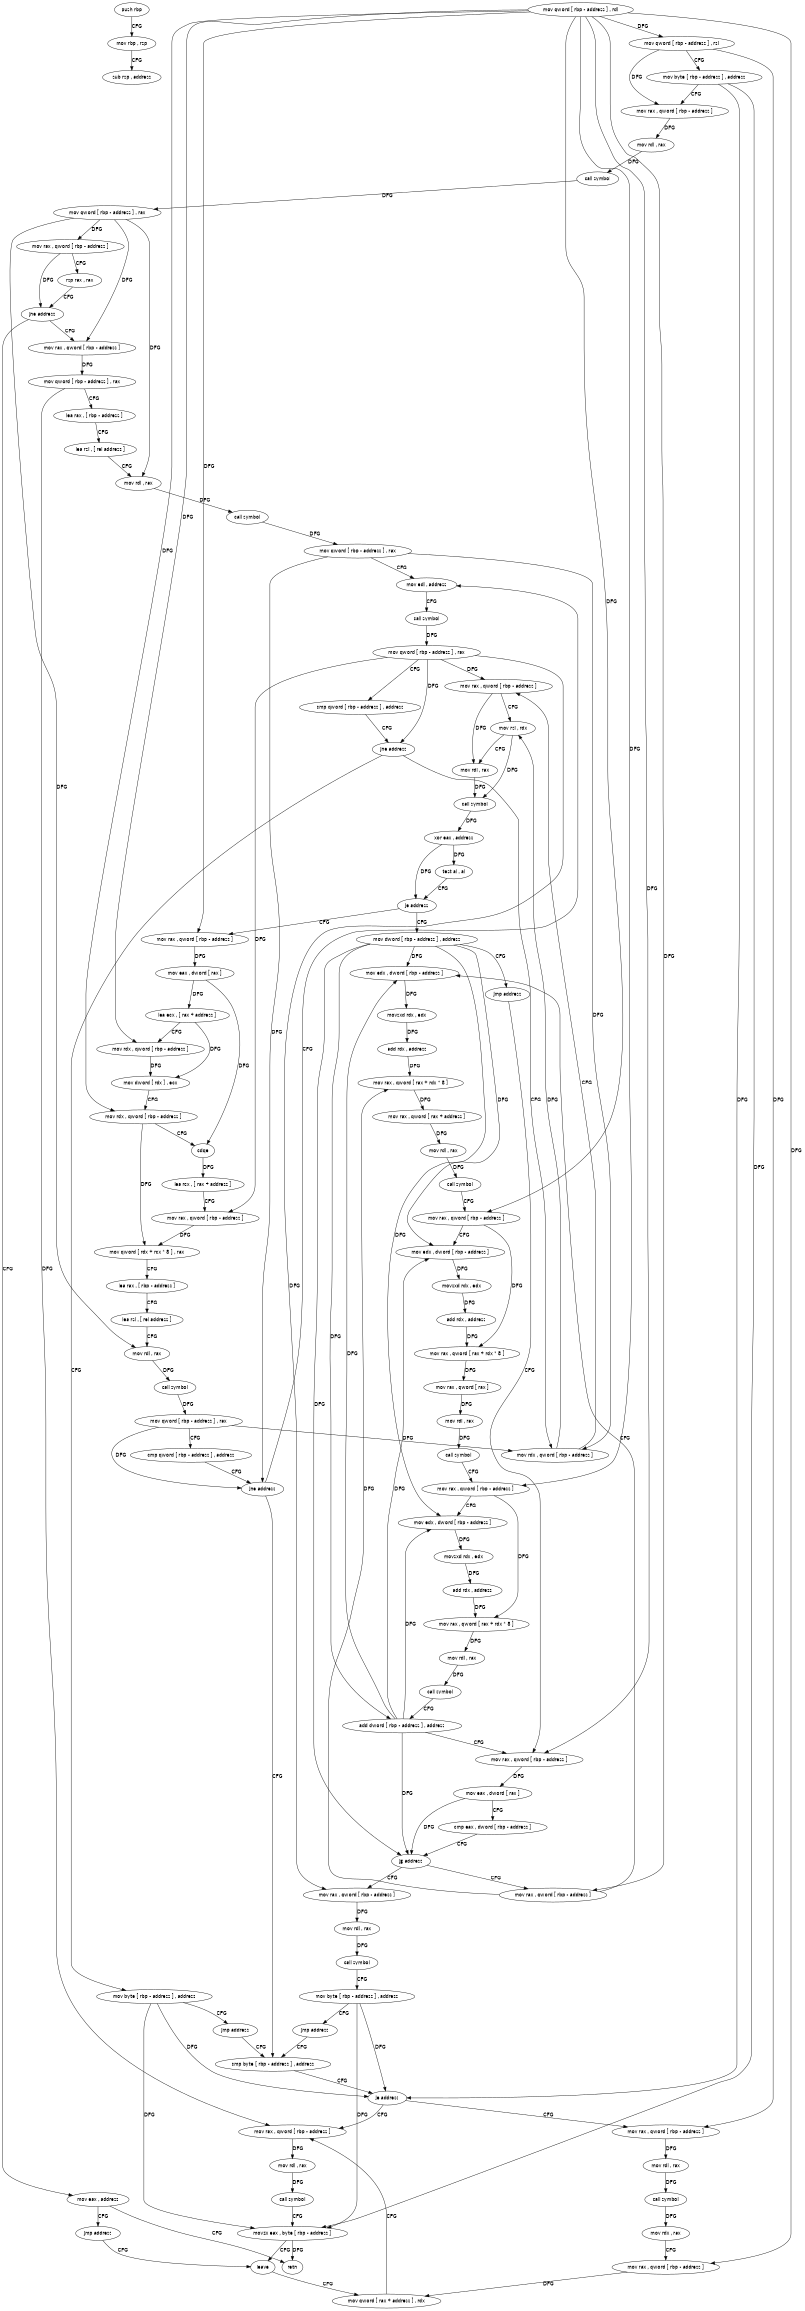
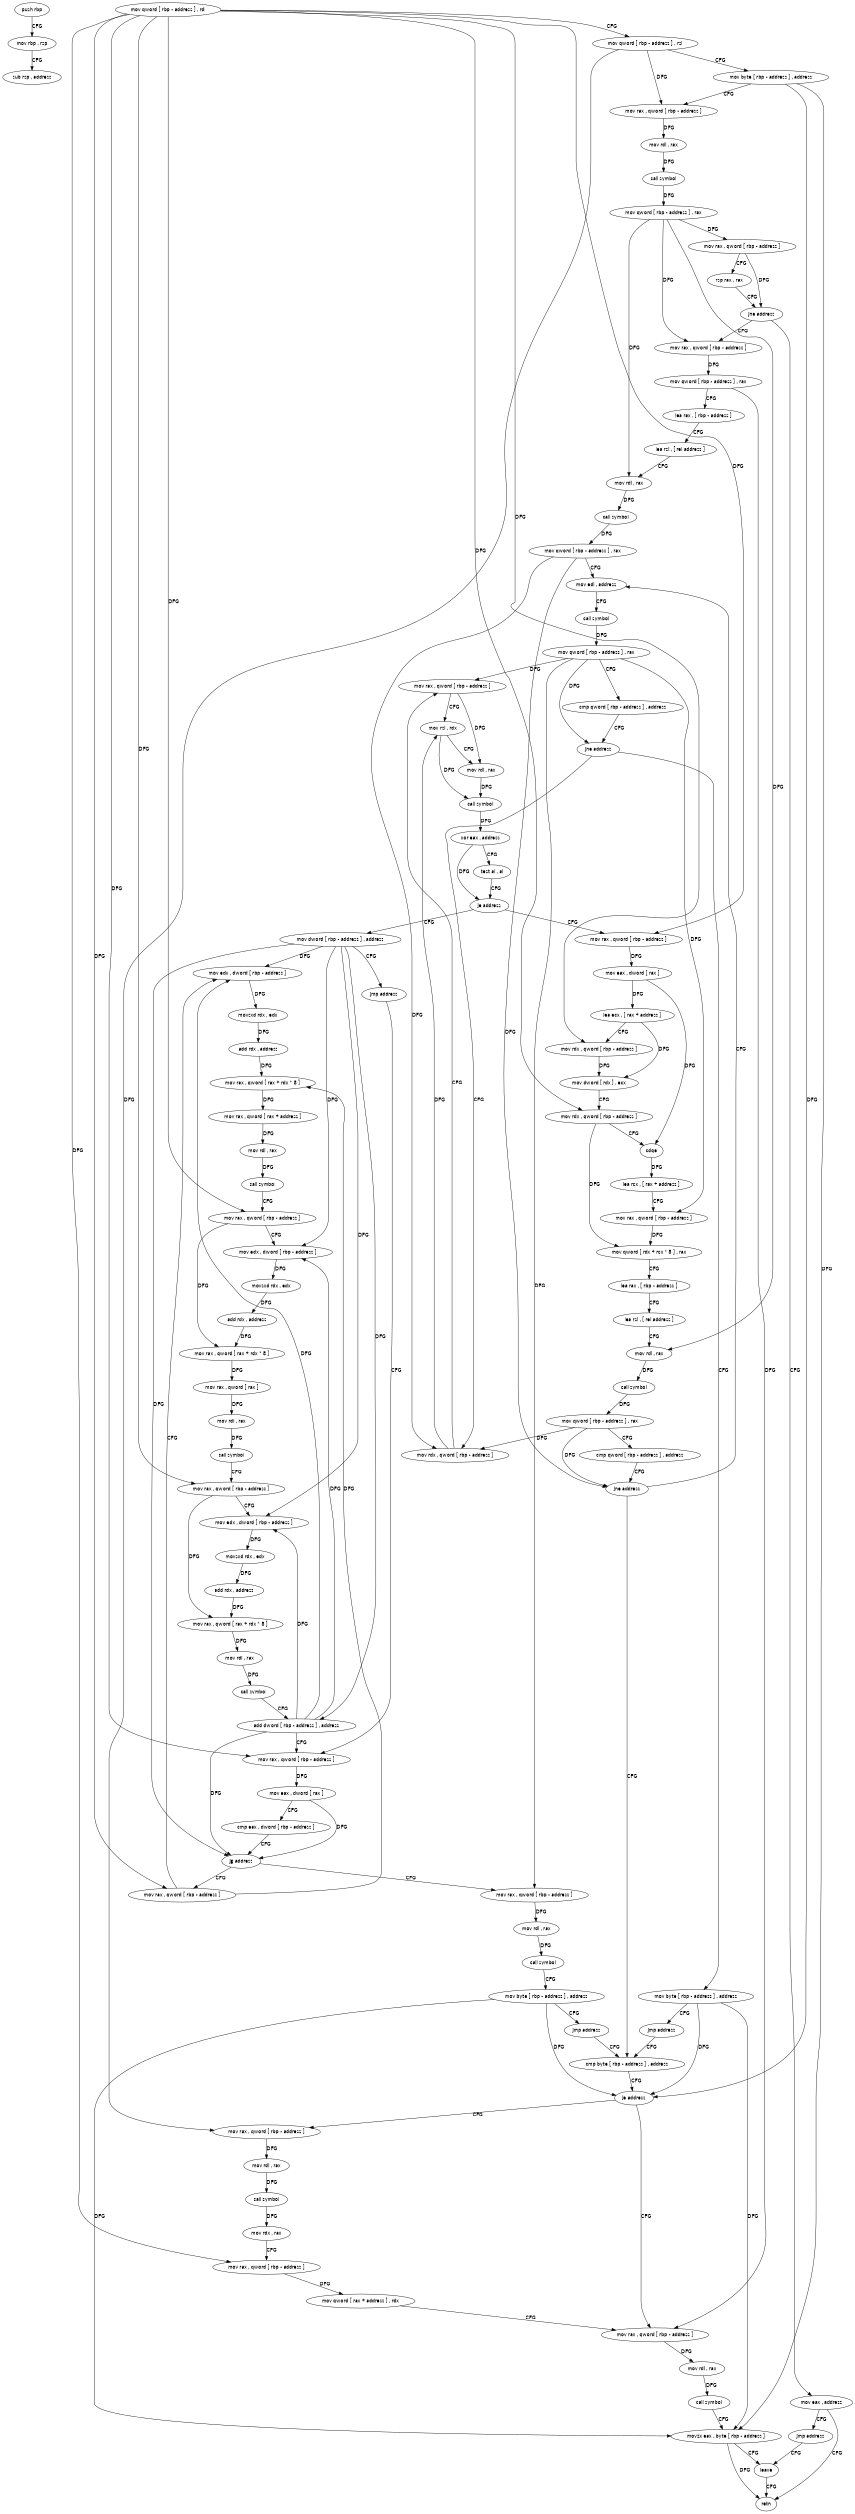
  digraph {
    fontname=Lato
    node [fontname=Lato]
    edge [fontname=Lato]
    n1 [label="push rbp"]
    n2 [label="mov rbp , rsp"]
    n3 [label="sub rsp , address"]
    n4 [label="mov qword [ rbp - address ] , rdi"]
    n5 [label="mov qword [ rbp - address ] , rsi"]
    n6 [label="mov rax , qword [ rbp - address ]"]
    n7 [label="mov rdx , qword [ rbp - address ]"]
    n8 [label="mov rdx , qword [ rbp - address ]"]
    n9 [label="mov rax , qword [ rbp - address ]"]
    n10 [label="mov rax , qword [ rbp - address ]"]
    n11 [label="mov rax , qword [ rbp - address ]"]
    n12 [label="mov rax , qword [ rbp - address ]"]
    n13 [label="mov rax , qword [ rbp - address ]"]
    n14 [label="mov byte [ rbp - address ] , address"]
    n15 [label="mov rax , qword [ rbp - address ]"]
    n16 [label="mov rax , qword [ rbp - address ]"]
    n17 [label="mov eax , dword [ rax ]"]
    n18 [label="mov dword [ rdx ] , ecx"]
    n19 [label=cdqe]
    n20 [label="mov qword [ rdx + rcx * 8 ] , rax"]
    n21 [label="mov eax , dword [ rax ]"]
    n22 [label="mov edx , dword [ rbp - address ]"]
    n23 [label="mov rax , qword [ rax + rdx * 8 ]"]
    n24 [label="mov qword [ rax + address ] , rdx"]
    n25 [label="mov edx , dword [ rbp - address ]"]
    n26 [label="mov rax , qword [ rax + rdx * 8 ]"]
    n27 [label="mov edx , dword [ rbp - address ]"]
    n28 [label="mov rax , qword [ rax + rdx * 8 ]"]
    n29 [label="je address"]
    n30 [label="movzx eax , byte [ rbp - address ]"]
    n31 [label="mov rdi , rax"]
    n32 [label="mov rdi , rax"]
    n33 [label="mov rax , qword [ rbp - address ]"]
    n34 [label=retn]
    n35 [label=leave]
    n36 [label="call symbol"]
    n37 [label="mov qword [ rbp - address ] , rax"]
    n38 [label="mov rax , qword [ rbp - address ]"]
    n39 [label="mov rax , qword [ rbp - address ]"]
    n40 [label="mov rdi , rax"]
    n41 [label="mov rdi , rax"]
    n42 [label="rsp rax , rax"]
    n43 [label="jne address"]
    n44 [label="mov qword [ rbp - address ] , rax"]
    n45 [label="call symbol"]
    n46 [label="call symbol"]
    n47 [label="mov eax , address"]
    n48 [label="jmp address"]
    n49 [label="lea rax , [ rbp - address ]"]
    n50 [label="lea rsi , [ rel address ]"]
    n51 [label="mov rdi , rax"]
    n52 [label="mov qword [ rbp - address ] , rax"]
    n53 [label="mov edi , address"]
    n54 [label="mov rdx , qword [ rbp - address ]"]
    n55 [label="jne address"]
    n56 [label="call symbol"]
    n57 [label="mov rax , qword [ rbp - address ]"]
    n58 [label="mov rsi , rdx"]
    n59 [label="cmp byte [ rbp - address ] , address"]
    n60 [label="mov qword [ rbp - address ] , rax"]
    n61 [label="mov rdi , rax"]
    n62 [label="call symbol"]
    n63 [label="xor eax , address"]
    n64 [label="test al , al"]
    n65 [label="je address"]
    n66 [label="mov dword [ rbp - address ] , address"]
    n67 [label="jmp address"]
    n68 [label="jg address"]
    n69 [label="add dword [ rbp - address ] , address"]
    n70 [label="lea ecx , [ rax + address ]"]
    n71 [label="mov rax , qword [ rbp - address ]"]
    n72 [label="movsxd rdx , edx"]
    n73 [label="movsxd rdx , edx"]
    n74 [label="movsxd rdx , edx"]
    n75 [label="mov byte [ rbp - address ] , address"]
    n76 [label="jmp address"]
    n77 [label="lea rcx , [ rax + address ]"]
    n78 [label="lea rax , [ rbp - address ]"]
    n79 [label="mov rax , qword [ rbp - address ]"]
    n80 [label="lea rsi , [ rel address ]"]
    n81 [label="mov qword [ rbp - address ] , rax"]
    n82 [label="cmp qword [ rbp - address ] , address"]
    n83 [label="cmp eax , dword [ rbp - address ]"]
    n84 [label="call symbol"]
    n85 [label="call symbol"]
    n86 [label="cmp qword [ rbp - address ] , address"]
    n87 [label="jne address"]
    n88 [label="mov rdi , rax"]
    n89 [label="mov rax , qword [ rax + address ]"]
    n90 [label="call symbol"]
    n91 [label="mov rdx , rax"]
    n92 [label="add rdx , address"]
    n93 [label="mov rdi , rax"]
    n94 [label="call symbol"]
    n95 [label="mov rax , qword [ rax ]"]
    n96 [label="add rdx , address"]
    n97 [label="mov rdi , rax"]
    n98 [label="call symbol"]
    n99 [label="mov rdi , rax"]
    n100 [label="add rdx , address"]
    n101 [label="call symbol"]
    n102 [label="mov byte [ rbp - address ] , address"]
    n103 [label="jmp address"]
    n1 -> n2 [label=CFG]
    n2 -> n3 [label=CFG]
-   n4 -> n5 [label=DFG]
+   n4 -> n5 [label=CFG]
    n4 -> n6 [label=DFG]
    n4 -> n7 [label=DFG]
    n4 -> n8 [label=DFG]
    n4 -> n9 [label=DFG]
    n4 -> n10 [label=DFG]
    n4 -> n11 [label=DFG]
    n4 -> n12 [label=DFG]
    n4 -> n13 [label=DFG]
    n5 -> n14 [label=CFG]
    n5 -> n15 [label=DFG]
    n5 -> n16 [label=DFG]
    n6 -> n17 [label=DFG]
    n7 -> n18 [label=DFG]
    n8 -> n19 [label=CFG]
    n8 -> n20 [label=DFG]
    n9 -> n21 [label=DFG]
    n10 -> n22 [label=CFG]
    n10 -> n23 [label=DFG]
    n11 -> n24 [label=DFG]
    n12 -> n25 [label=CFG]
    n12 -> n26 [label=DFG]
    n13 -> n27 [label=CFG]
    n13 -> n28 [label=DFG]
    n14 -> n15 [label=CFG]
    n14 -> n29 [label=DFG]
    n14 -> n30 [label=DFG]
    n15 -> n31 [label=DFG]
    n16 -> n32 [label=DFG]
    n17 -> n19 [label=DFG]
    n17 -> n70 [label=DFG]
    n18 -> n8 [label=CFG]
    n19 -> n77 [label=DFG]
    n20 -> n78 [label=CFG]
    n21 -> n68 [label=DFG]
    n21 -> n83 [label=CFG]
    n22 -> n72 [label=DFG]
    n23 -> n89 [label=DFG]
    n24 -> n33 [label=CFG]
    n25 -> n73 [label=DFG]
    n26 -> n95 [label=DFG]
    n27 -> n74 [label=DFG]
    n28 -> n99 [label=DFG]
    n29 -> n16 [label=CFG]
    n29 -> n33 [label=CFG]
    n30 -> n34 [label=DFG]
    n30 -> n35 [label=CFG]
    n31 -> n36 [label=DFG]
    n32 -> n85 [label=DFG]
    n33 -> n51 [label=DFG]
-   n35 -> n24 [label=CFG]
+   n35 -> n34 [label=CFG]
    n36 -> n37 [label=DFG]
    n37 -> n38 [label=DFG]
    n37 -> n39 [label=DFG]
    n37 -> n40 [label=DFG]
    n37 -> n41 [label=DFG]
    n38 -> n42 [label=CFG]
    n38 -> n43 [label=DFG]
    n39 -> n44 [label=DFG]
    n40 -> n45 [label=DFG]
    n41 -> n46 [label=DFG]
    n42 -> n43 [label=CFG]
    n43 -> n39 [label=CFG]
    n43 -> n47 [label=CFG]
    n44 -> n33 [label=DFG]
    n44 -> n49 [label=CFG]
    n45 -> n52 [label=DFG]
    n46 -> n81 [label=DFG]
    n47 -> n34 [label=CFG]
    n47 -> n48 [label=CFG]
    n48 -> n35 [label=CFG]
    n49 -> n50 [label=CFG]
    n50 -> n40 [label=CFG]
    n51 -> n84 [label=DFG]
    n52 -> n53 [label=CFG]
    n52 -> n54 [label=DFG]
    n52 -> n55 [label=DFG]
    n53 -> n56 [label=CFG]
    n54 -> n57 [label=CFG]
    n54 -> n58 [label=DFG]
    n55 -> n53 [label=CFG]
    n55 -> n59 [label=CFG]
    n56 -> n60 [label=DFG]
    n57 -> n58 [label=CFG]
    n57 -> n61 [label=DFG]
    n58 -> n61 [label=CFG]
    n58 -> n62 [label=DFG]
    n59 -> n29 [label=CFG]
    n60 -> n57 [label=DFG]
    n60 -> n71 [label=DFG]
    n60 -> n79 [label=DFG]
    n60 -> n86 [label=CFG]
    n60 -> n87 [label=DFG]
    n61 -> n62 [label=DFG]
    n62 -> n63 [label=DFG]
-   n63 -> n64 [label=DFG]
+   n63 -> n64 [label=CFG]
    n63 -> n65 [label=DFG]
    n64 -> n65 [label=CFG]
    n65 -> n6 [label=CFG]
    n65 -> n66 [label=CFG]
    n66 -> n22 [label=DFG]
    n66 -> n25 [label=DFG]
    n66 -> n27 [label=DFG]
    n66 -> n67 [label=CFG]
    n66 -> n68 [label=DFG]
    n66 -> n69 [label=DFG]
    n67 -> n9 [label=CFG]
    n68 -> n10 [label=CFG]
    n68 -> n71 [label=CFG]
    n69 -> n9 [label=CFG]
    n69 -> n22 [label=DFG]
    n69 -> n25 [label=DFG]
    n69 -> n27 [label=DFG]
    n69 -> n68 [label=DFG]
    n70 -> n7 [label=CFG]
    n70 -> n18 [label=DFG]
    n71 -> n88 [label=DFG]
    n72 -> n92 [label=DFG]
    n73 -> n96 [label=DFG]
    n74 -> n100 [label=DFG]
    n75 -> n29 [label=DFG]
    n75 -> n30 [label=DFG]
    n75 -> n76 [label=CFG]
    n76 -> n59 [label=CFG]
    n77 -> n79 [label=CFG]
    n78 -> n80 [label=CFG]
    n79 -> n20 [label=DFG]
    n80 -> n41 [label=CFG]
    n81 -> n54 [label=DFG]
    n81 -> n55 [label=DFG]
    n81 -> n82 [label=CFG]
    n82 -> n55 [label=CFG]
    n83 -> n68 [label=CFG]
    n84 -> n30 [label=CFG]
    n85 -> n91 [label=DFG]
    n86 -> n87 [label=CFG]
    n87 -> n54 [label=CFG]
    n87 -> n75 [label=CFG]
    n88 -> n90 [label=DFG]
    n89 -> n93 [label=DFG]
    n90 -> n102 [label=CFG]
    n91 -> n11 [label=CFG]
    n92 -> n23 [label=DFG]
    n93 -> n94 [label=DFG]
    n94 -> n12 [label=CFG]
    n95 -> n97 [label=DFG]
    n96 -> n26 [label=DFG]
    n97 -> n98 [label=DFG]
    n98 -> n13 [label=CFG]
    n99 -> n101 [label=DFG]
    n100 -> n28 [label=DFG]
    n101 -> n69 [label=CFG]
    n102 -> n29 [label=DFG]
    n102 -> n30 [label=DFG]
    n102 -> n103 [label=CFG]
    n103 -> n59 [label=CFG]
  }
